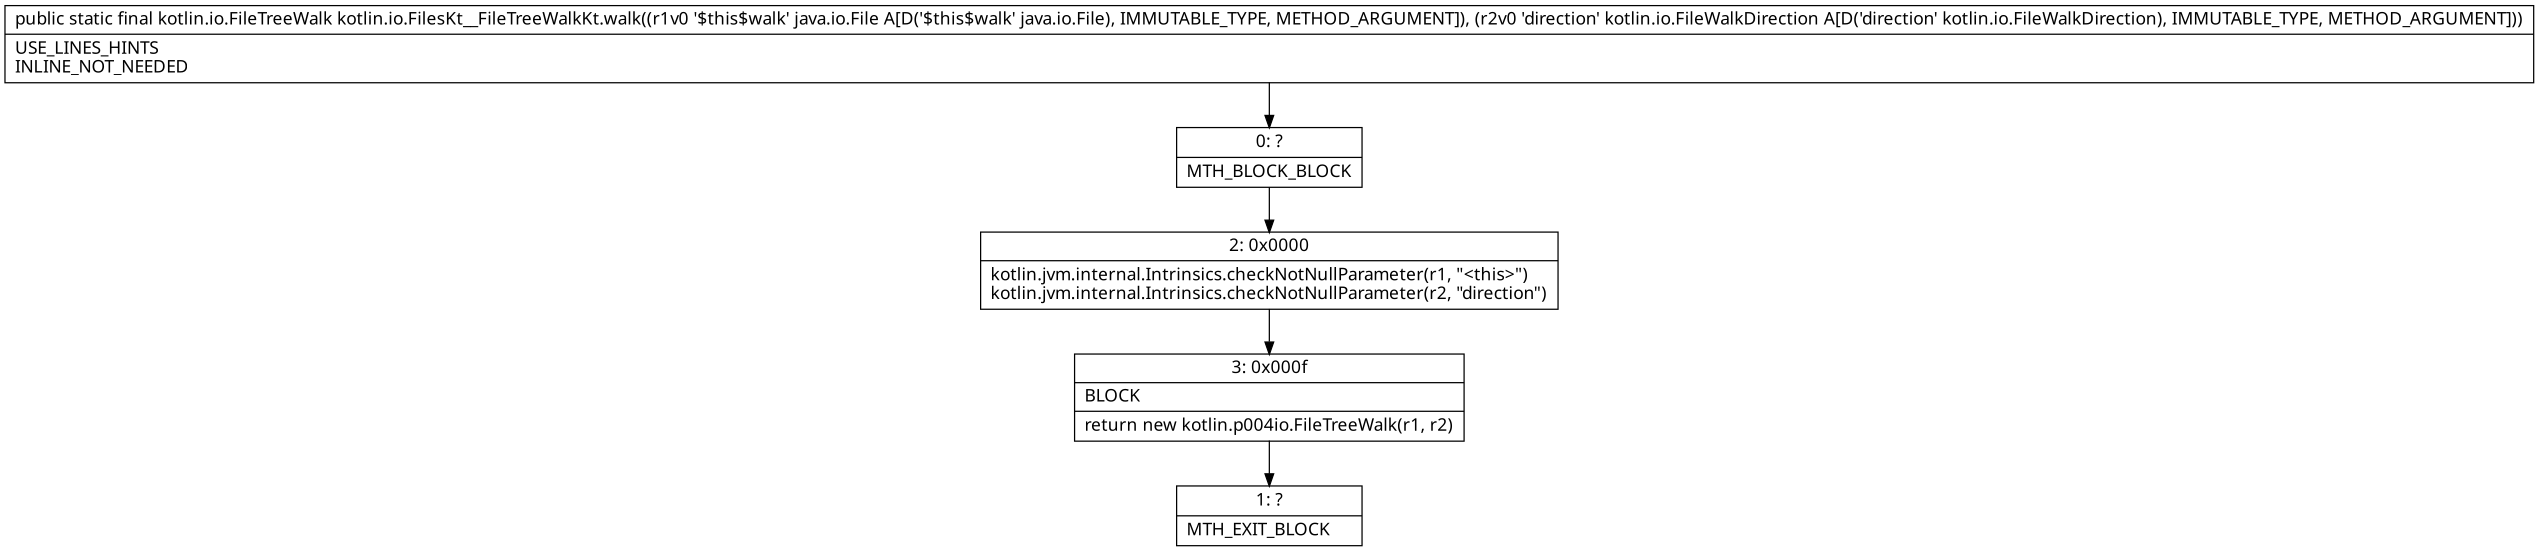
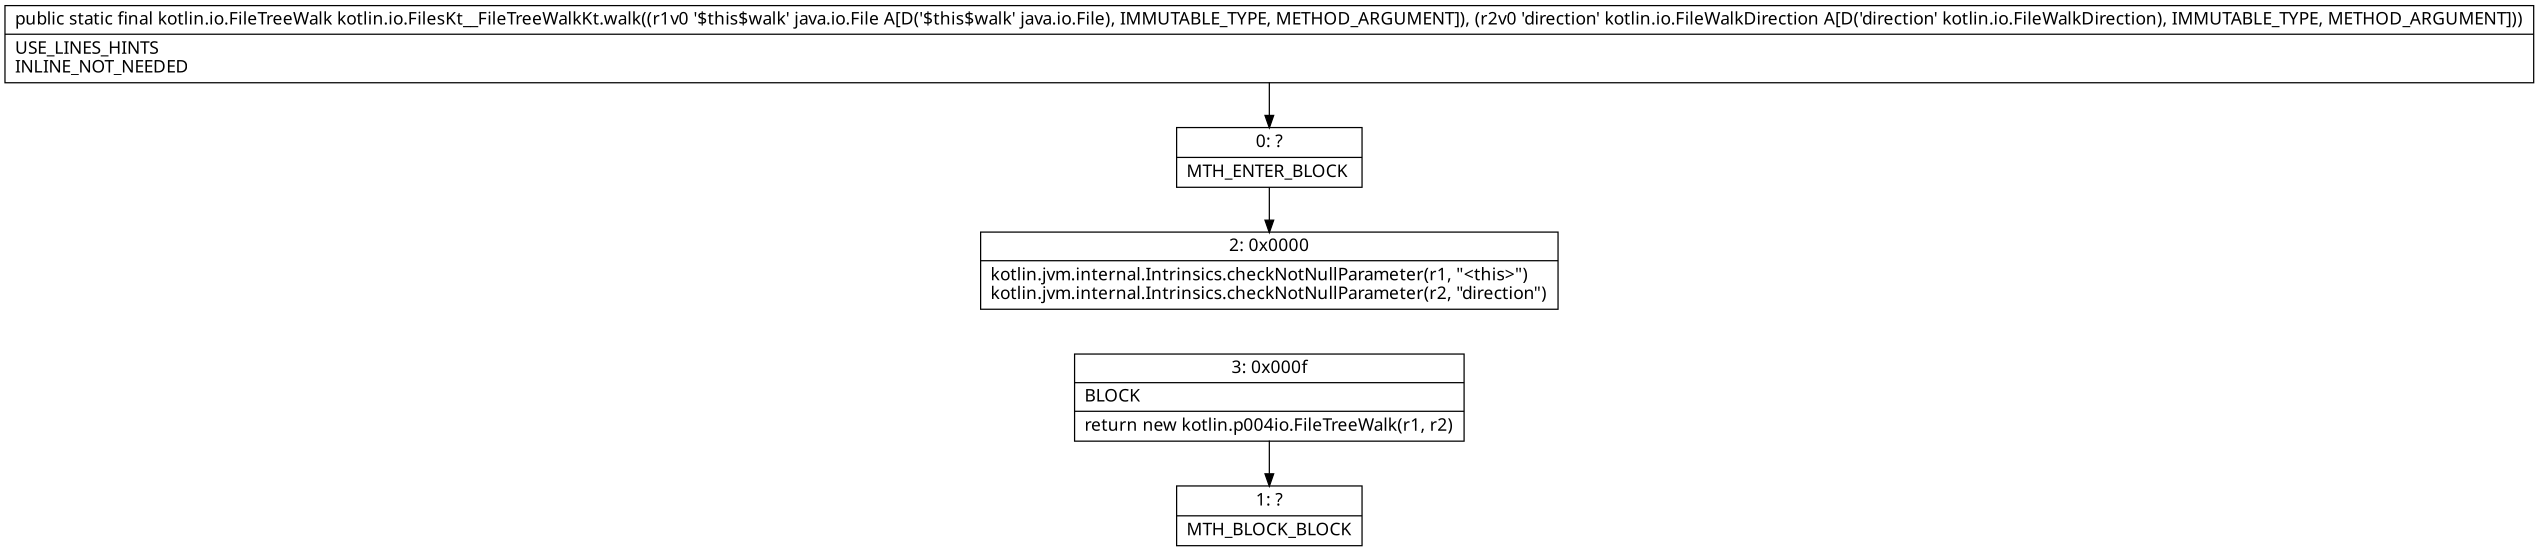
  digraph {
    fontname="Noto Sans"
    node [fontname="Noto Sans" shape=record]
    edge [fontname="Noto Sans"]
-   n1 [label="{0\:\ ?|MTH_BLOCK_BLOCK\l}"]
+   n1 [label="{0\:\ ?|MTH_ENTER_BLOCK\l}"]
    n2 [label="{2\:\ 0x0000|kotlin.jvm.internal.Intrinsics.checkNotNullParameter(r1, \"\<this\>\")\lkotlin.jvm.internal.Intrinsics.checkNotNullParameter(r2, \"direction\")\l}"]
    n3 [label="{3\:\ 0x000f|BLOCK\l|return new kotlin.p004io.FileTreeWalk(r1, r2)\l}"]
-   n4 [label="{1\:\ ?|MTH_EXIT_BLOCK\l}"]
+   n4 [label="{1\:\ ?|MTH_BLOCK_BLOCK\l}"]
    n5 [label="{public static final kotlin.io.FileTreeWalk kotlin.io.FilesKt__FileTreeWalkKt.walk((r1v0 '$this$walk' java.io.File A[D('$this$walk' java.io.File), IMMUTABLE_TYPE, METHOD_ARGUMENT]), (r2v0 'direction' kotlin.io.FileWalkDirection A[D('direction' kotlin.io.FileWalkDirection), IMMUTABLE_TYPE, METHOD_ARGUMENT]))  | USE_LINES_HINTS\lINLINE_NOT_NEEDED\l}"]
    n1 -> n2
-   n2 -> n3
    n3 -> n4
    n5 -> n1
  }
